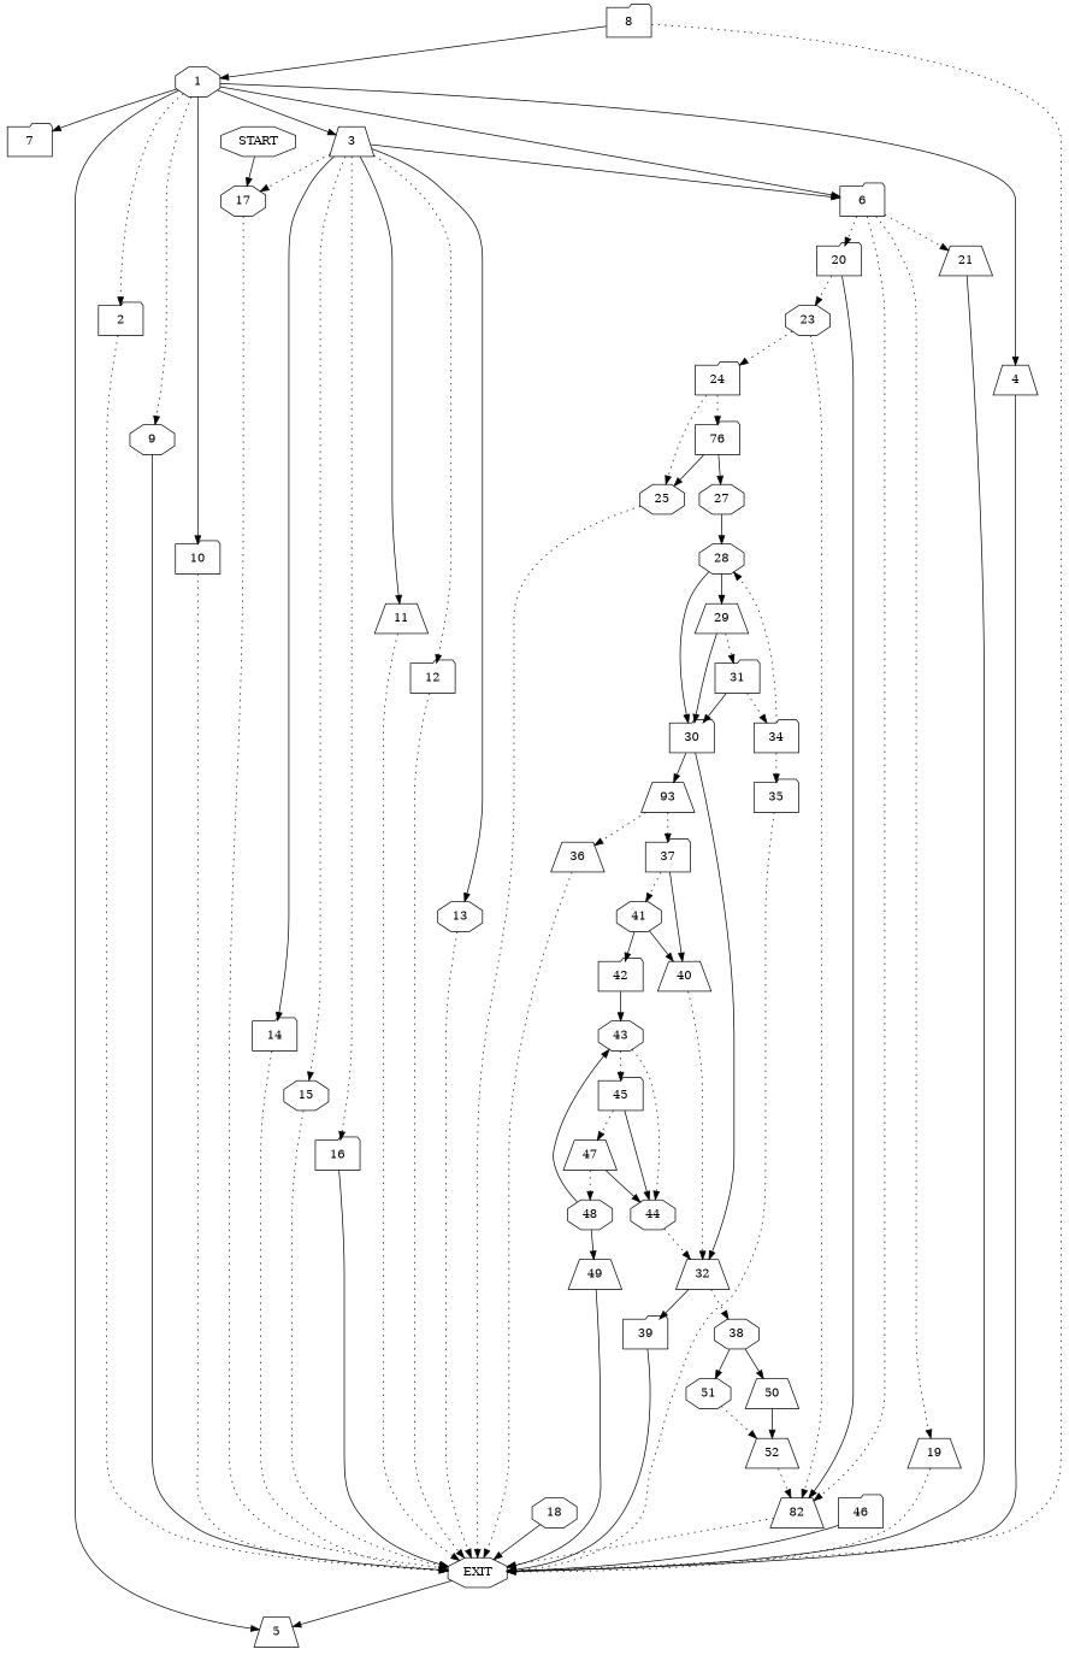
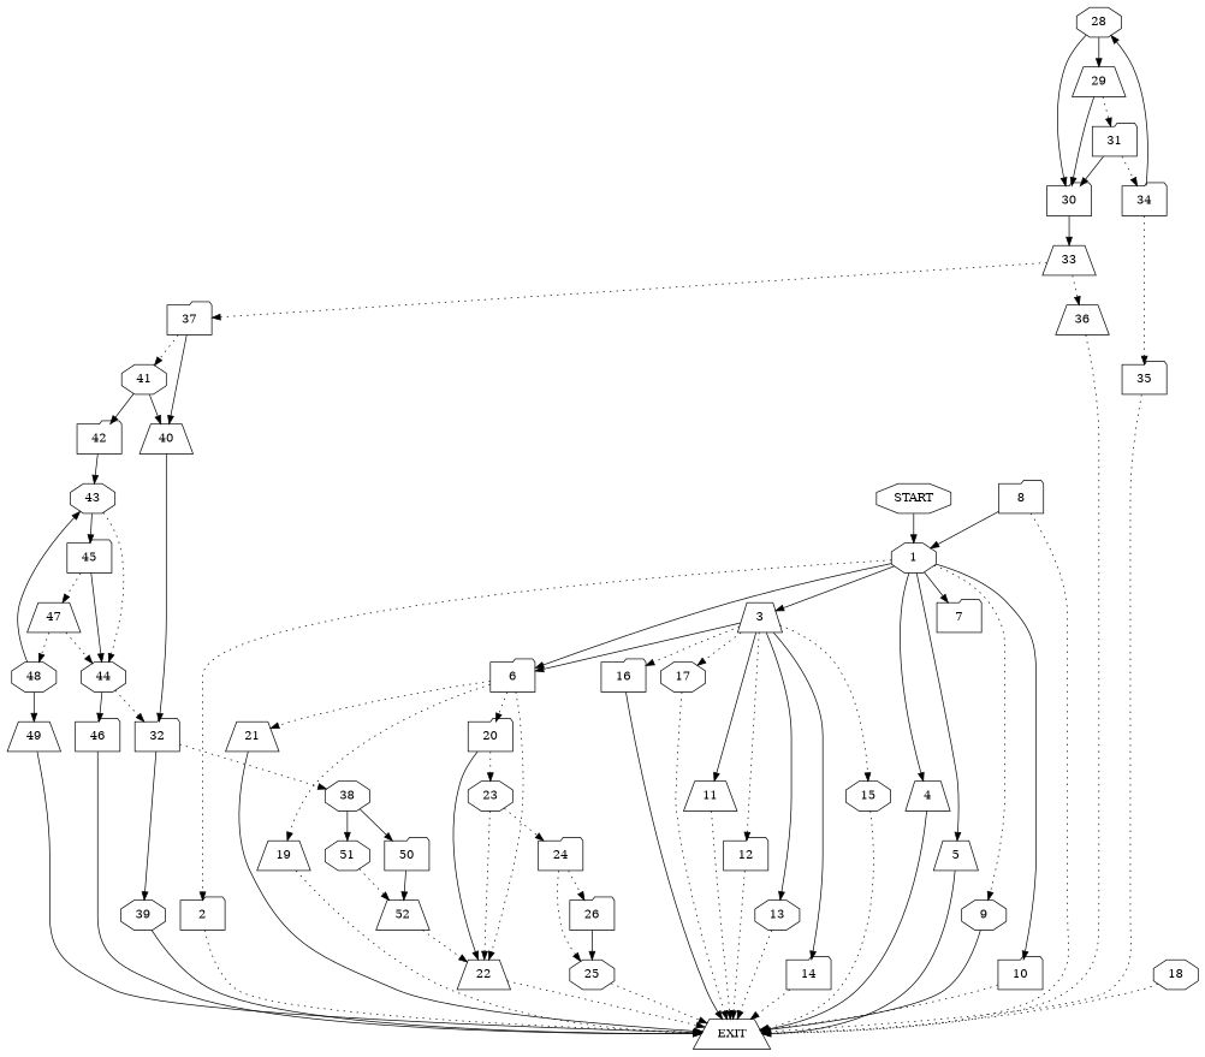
  digraph {
    node [shape=folder]
    edge [style=dotted]
    n1 [label=START shape=octagon]
    1 [shape=octagon]
    2
    3 [shape=trapezium]
    4 [shape=trapezium]
    5 [shape=trapezium]
    6
    7
    9 [shape=octagon]
    10
-   n11 [label=EXIT shape=octagon]
+   n11 [label=EXIT shape=trapezium]
    11 [shape=trapezium]
    12
    13 [shape=octagon]
    14
    15 [shape=octagon]
    16
    17 [shape=octagon]
    19 [shape=trapezium]
    20
    21 [shape=trapezium]
-   22 [shape=trapezium label=82]
+   22 [shape=trapezium]
    8
    18 [shape=octagon]
    23 [shape=octagon]
    24
    25 [shape=octagon]
-   26 [label=76]
-   27 [shape=octagon]
+   26
    28 [shape=octagon]
    29 [shape=trapezium]
    30
    31
-   32 [shape=trapezium]
-   33 [shape=trapezium label=93]
+   32
+   33 [shape=trapezium]
    34
    38 [shape=octagon]
-   39
+   39 [shape=octagon]
    36 [shape=trapezium]
    37
    35
-   50 [shape=trapezium]
+   50
    51 [shape=octagon]
    40 [shape=trapezium]
    41 [shape=octagon]
    42
    52 [shape=trapezium]
    43 [shape=octagon]
    44 [shape=octagon]
    45
    46
    47 [shape=trapezium]
    48 [shape=octagon]
    49 [shape=trapezium]
-   n1 -> 17 [style=solid]
+   n1 -> 1 [style=solid]
    1 -> 2
    1 -> 3 [style=solid]
    1 -> 4 [style=solid]
    1 -> 5 [style=solid]
    1 -> 6 [style=solid]
    1 -> 7 [style=solid]
    1 -> 9
    1 -> 10 [style=solid]
    2 -> n11
    3 -> 6 [style=solid]
    3 -> 11 [style=solid]
    3 -> 12
    3 -> 13 [style=solid]
    3 -> 14 [style=solid]
    3 -> 15
    3 -> 16
    3 -> 17
    4 -> n11 [style=solid]
-   n11 -> 5 [style=solid]
+   5 -> n11 [style=solid]
    6 -> 19
    6 -> 20
    6 -> 21
    6 -> 22
    9 -> n11 [style=solid]
    10 -> n11
    11 -> n11
    12 -> n11
    13 -> n11
    14 -> n11
    15 -> n11
    16 -> n11 [style=solid]
    17 -> n11
    19 -> n11
    20 -> 22 [style=solid]
    20 -> 23
    21 -> n11 [style=solid]
    22 -> n11
    8 -> 1 [style=solid]
    8 -> n11
-   18 -> n11 [style=solid]
+   18 -> n11
    23 -> 22
    23 -> 24
    24 -> 25
    24 -> 26
    25 -> n11
    26 -> 25 [style=solid]
-   26 -> 27 [style=solid]
-   27 -> 28 [style=solid]
    28 -> 29 [style=solid]
    28 -> 30 [style=solid]
    29 -> 30 [style=solid]
    29 -> 31
-   30 -> 32 [style=solid]
    30 -> 33 [style=solid]
    31 -> 30 [style=solid]
    31 -> 34
    32 -> 38
    32 -> 39 [style=solid]
    33 -> 36
    33 -> 37
-   34 -> 28
+   34 -> 28 [style=solid]
    34 -> 35
    38 -> 50 [style=solid]
    38 -> 51 [style=solid]
    39 -> n11 [style=solid]
    36 -> n11
    37 -> 40 [style=solid]
    37 -> 41
    35 -> n11
    50 -> 52 [style=solid]
    51 -> 52
-   40 -> 32
+   40 -> 32 [style=solid]
    41 -> 40 [style=solid]
    41 -> 42 [style=solid]
    42 -> 43 [style=solid]
    52 -> 22
    43 -> 44
-   43 -> 45
+   43 -> 45 [style=solid]
    44 -> 32
+   44 -> 46 [style=solid]
    45 -> 44 [style=solid]
    45 -> 47
    46 -> n11 [style=solid]
-   47 -> 44 [style=solid]
+   47 -> 44
    47 -> 48
    48 -> 43 [style=solid]
    48 -> 49 [style=solid]
    49 -> n11 [style=solid]
  }
